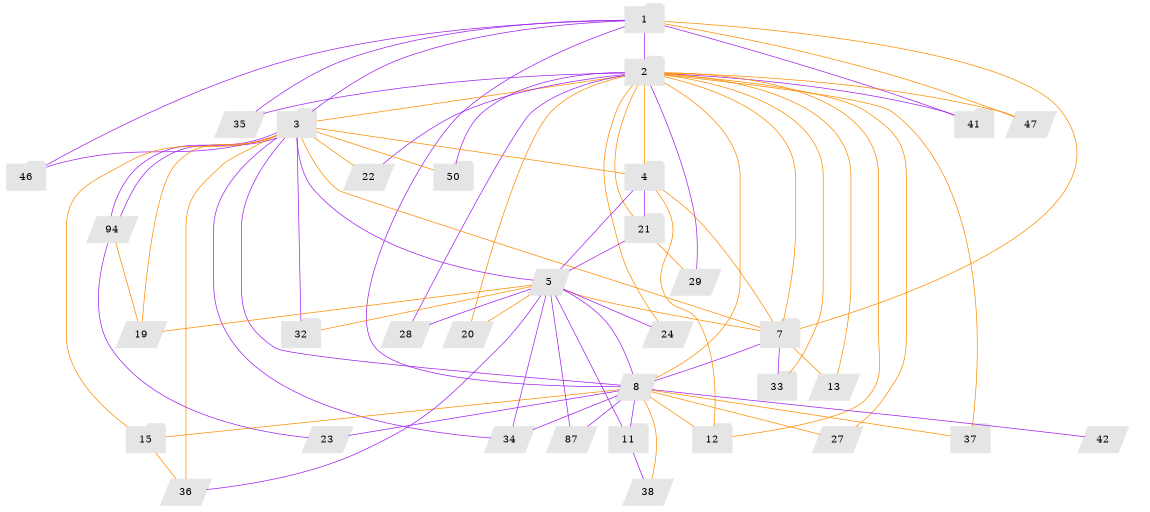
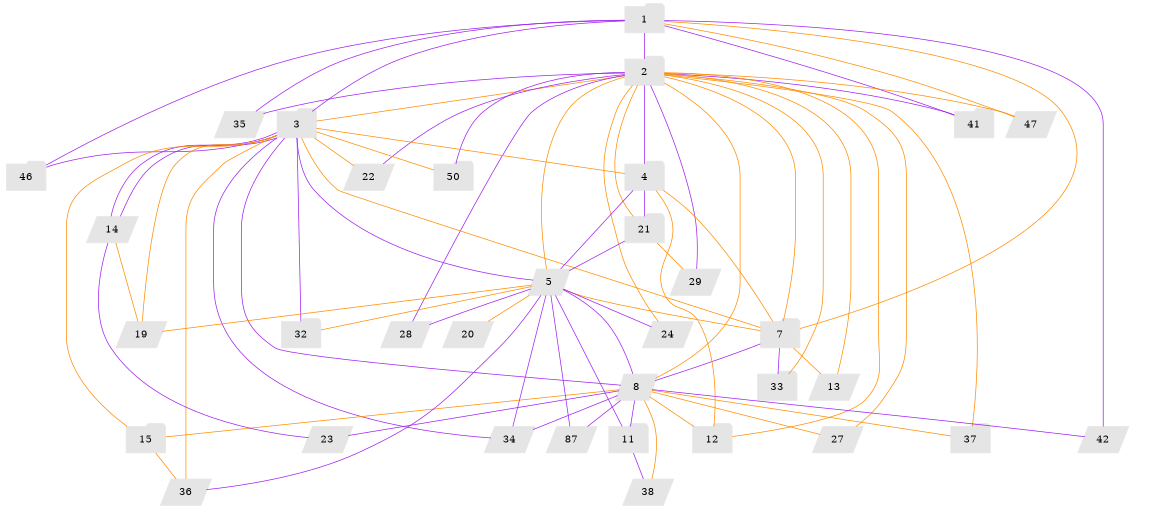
  graph {
    node [color=gray90 shape=parallelogram style=filled]
    edge [color=purple]
    1 [shape=folder super="+26"]
    2 [shape=folder super="+9"]
    3 [shape=folder super="+45"]
    7 [shape=folder super="+44"]
    8 [super="+10"]
    35
    41 [shape=folder]
    46 [shape=folder]
    47
    4 [shape=folder super="+16"]
    5 [super="+6"]
    12 [shape=folder super="+39"]
    13 [super="+18"]
    21 [shape=folder super="+40"]
    22
    24
    27
    28
    29
    33 [shape=folder]
    37 [shape=folder]
    50 [shape=folder]
-   14 [label=94]
+   14
    15 [shape=folder]
    19 [super="+48"]
    32 [shape=folder]
    34 [super="+43"]
    36 [super="+49"]
    11 [shape=folder super="+31"]
    n30 [label=87]
    20
    42
    23
    38
    1 -- 2 [weight=3]
    1 -- 3
    1 -- 7 [color=darkorange weight=2]
-   1 -- 8 [weight=2]
+   1 -- 42 [weight=2]
    1 -- 35
    1 -- 41
    1 -- 46
    1 -- 47 [color=darkorange]
    2 -- 3 [color=darkorange weight=2]
    2 -- 7 [color=darkorange weight=2]
    2 -- 8 [color=darkorange weight=4]
    2 -- 35
    2 -- 41
    2 -- 47 [color=darkorange]
-   2 -- 4 [color=darkorange weight=2]
-   2 -- 20 [color=darkorange weight=4]
+   2 -- 4 [weight=2]
+   2 -- 5 [color=darkorange weight=4]
    2 -- 12 [color=darkorange]
    2 -- 13 [color=darkorange weight=2]
    2 -- 21 [color=darkorange]
    2 -- 22
    2 -- 24 [color=darkorange]
    2 -- 27 [color=darkorange]
    2 -- 28
    2 -- 29
    2 -- 33 [color=darkorange]
    2 -- 37 [color=darkorange]
    2 -- 50
    3 -- 7 [color=darkorange]
    3 -- 8 [weight=2]
    3 -- 46
    3 -- 4 [color=darkorange]
    3 -- 5 [weight=3]
    3 -- 22 [color=darkorange]
    3 -- 50 [color=darkorange]
    3 -- 14
    3 -- 14
    3 -- 15 [color=darkorange]
    3 -- 19 [color=darkorange]
    3 -- 32
    3 -- 34
    3 -- 36 [color=darkorange]
    7 -- 8 [weight=2]
    7 -- 13 [color=darkorange]
    7 -- 33
    8 -- 12 [color=darkorange]
    8 -- 27 [color=darkorange]
    8 -- 37 [color=darkorange]
    8 -- 15 [color=darkorange]
    8 -- 34
    8 -- 11
    8 -- n30
    8 -- 42
    8 -- 23
    8 -- 38 [color=darkorange]
    4 -- 7 [color=darkorange]
    4 -- 5 [weight=3]
    4 -- 12 [color=darkorange]
    4 -- 21
    5 -- 7 [color=darkorange weight=2]
    5 -- 8 [weight=4]
    5 -- 24
    5 -- 28
    5 -- 19 [color=darkorange]
    5 -- 32 [color=darkorange]
    5 -- 34
    5 -- 36
    5 -- 11
    5 -- n30
    5 -- 20 [color=darkorange weight=2]
    21 -- 5 [weight=2]
    21 -- 29 [color=darkorange]
    14 -- 19 [color=darkorange]
    14 -- 23
    15 -- 36 [color=darkorange]
    11 -- 38
  }
